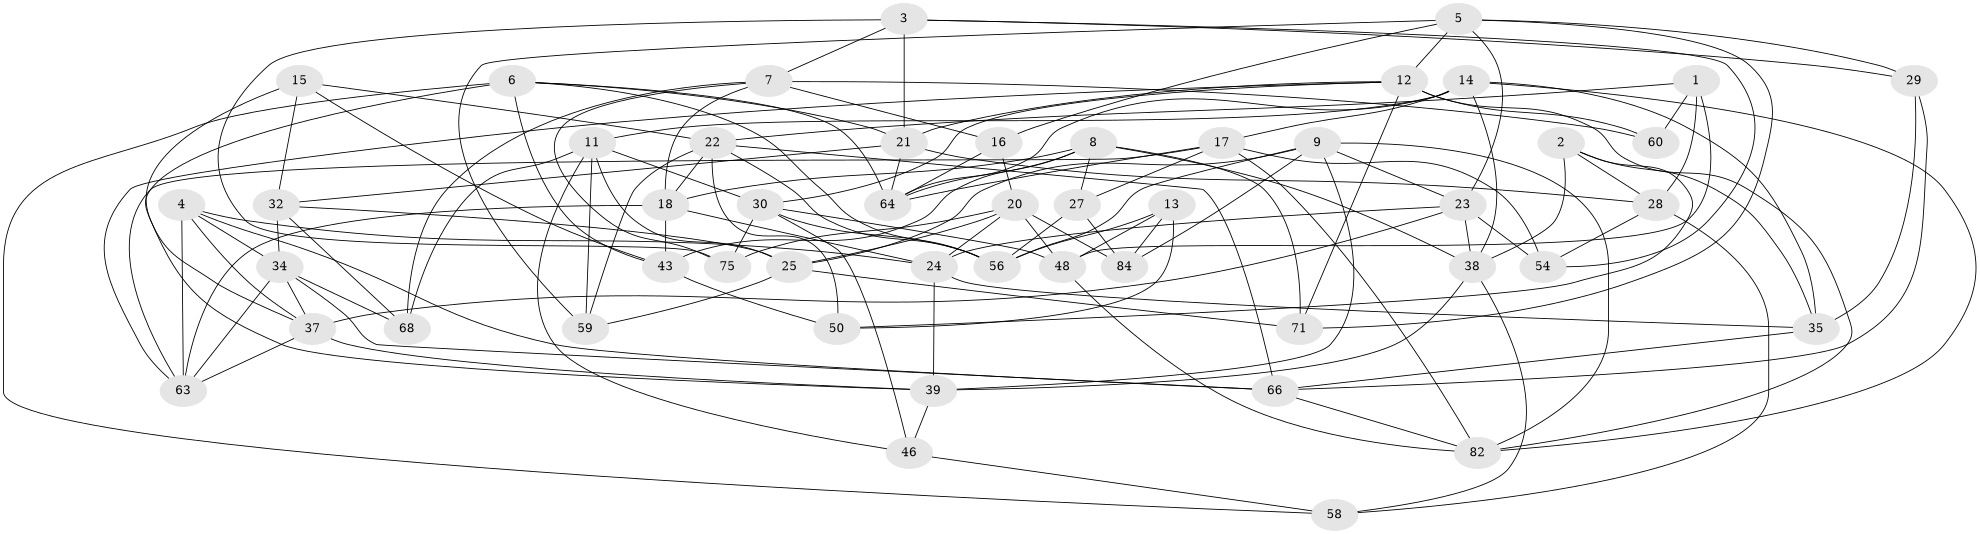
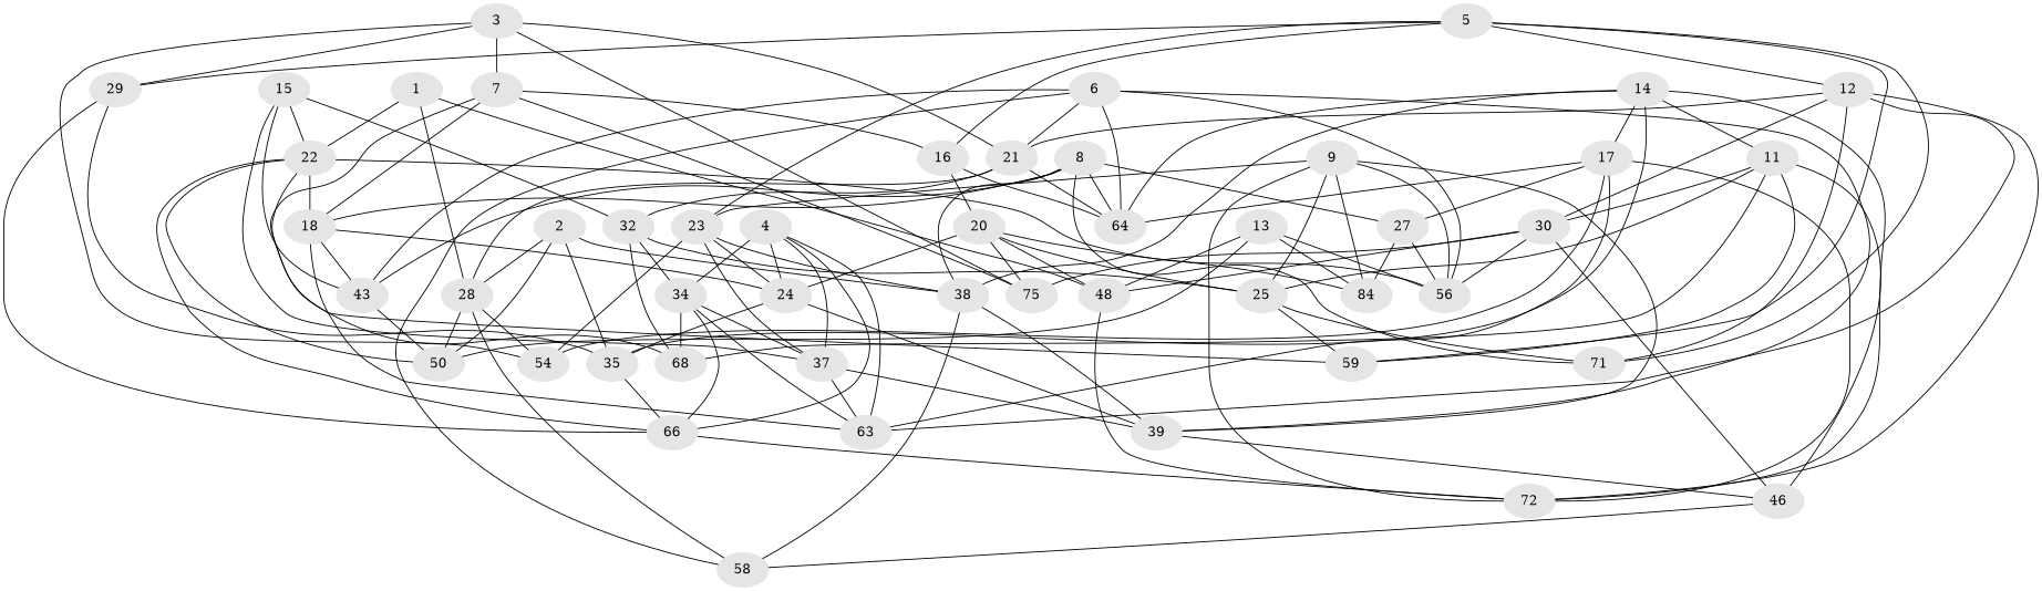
  graph {
    node [color=gray90 style=filled]
    22 [super="+57"]
    50 [super="+69"]
    18 [super="+49"]
    66 [super="+78"]
    59
    56 [super="+67"]
    1
    28 [super="+82"]
    48 [super="+81"]
-   60
    54
    58
-   72 [super="+83" label=82]
+   72 [super="+83"]
    2
    35 [super="+77"]
    38 [super="+47"]
    39 [super="+55"]
    3 [super="+61"]
    7 [super="+26"]
    21 [super="+42"]
    29
    75
    16
    68
    24 [super="+80"]
    63 [super="+76"]
    43 [super="+65"]
    64 [super="+73"]
    32 [super="+44"]
    4 [super="+79"]
    34 [super="+86"]
    37 [super="+41"]
    5 [super="+51"]
    23 [super="+33"]
    71
    12 [super="+25"]
    20 [super="+40"]
    6 [super="+74"]
    46
    8 [super="+11"]
    27 [super="+31"]
    84
    9 [super="+10"]
    n44 [label=25 super="+52"]
    30 [super="+62"]
    13
    14 [super="+85"]
    17 [super="+53"]
    n49 [label=11 super="+36"]
    15
    22 -- 50
    22 -- 18
    22 -- 66
    22 -- 59
    22 -- 56
    18 -- 24
    18 -- 63
    18 -- 43
    66 -- 72
    1 -- 22
    1 -- 28
    1 -- 48
-   1 -- 60
+   28 -- 50
    28 -- 54
    28 -- 58
    48 -- 72
    2 -- 50
    2 -- 28
    2 -- 35
    2 -- 38
    35 -- 66
    38 -- 58
    38 -- 39
    39 -- 46
    3 -- 54
    3 -- 7
    3 -- 21
    3 -- 29
    3 -- 75
    7 -- 18
-   7 -- 60
    7 -- 75
    7 -- 16
    7 -- 68
    21 -- 28
    21 -- 64
    21 -- 32
    29 -- 66
    29 -- 35
    16 -- 64
    16 -- 20
    24 -- 35
    24 -- 39
    43 -- 50 [weight=2]
    32 -- 68
    32 -- 34
    32 -- n44
    4 -- 66
    4 -- 24
    4 -- 63
    4 -- 34
    4 -- 37
    34 -- 66
    34 -- 68
    34 -- 63
    34 -- 37
    37 -- 39
    37 -- 63
    5 -- 59
    5 -- 29
    5 -- 16
    5 -- 23
    5 -- 71
    5 -- 12
    23 -- 54
    23 -- 38
    23 -- 24
    23 -- 37
-   12 -- 60
    12 -- 72
    12 -- 21
    12 -- 63
    12 -- 71
    12 -- 30
    20 -- 48
    20 -- 75
    20 -- 24
    20 -- 84
    20 -- n44
    6 -- 56
    6 -- 58
    6 -- 39
    6 -- 21
    6 -- 43
    6 -- 64
    46 -- 58
    8 -- 18
    8 -- 38
    8 -- 43
    8 -- 64
    8 -- 71
    8 -- 27
    27 -- 56
    27 -- 84
    9 -- 56
    9 -- 72
    9 -- 39
    9 -- 23
    9 -- 84
    9 -- n44
    n44 -- 59
    n44 -- 71
    30 -- 56
    30 -- 48
    30 -- 75
    30 -- 46
    13 -- 50
    13 -- 56
    13 -- 48
    13 -- 84
    14 -- 72
    14 -- 35
    14 -- 38
    14 -- 64
    14 -- 17
    14 -- n49
    17 -- 54
    17 -- 72
    17 -- 63
    17 -- 64
    17 -- 27
    n49 -- 59
    n49 -- 68
    n49 -- 46
    n49 -- n44
    n49 -- 30
    15 -- 22
    15 -- 43
    15 -- 32
    15 -- 37
  }
